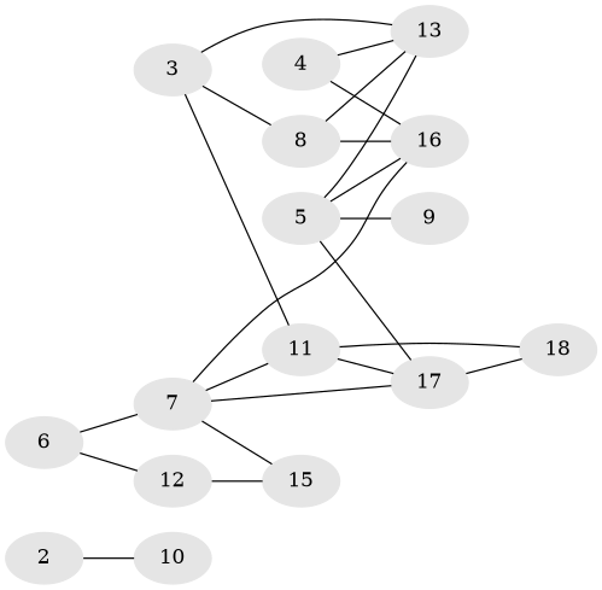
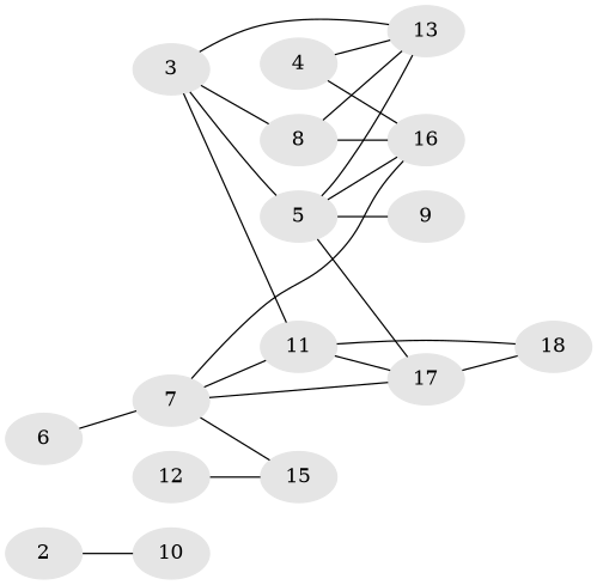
  graph {
    rankdir=LR
    node [color=gray90 style=filled]
    edge [weight=1.0]
    2
    10
    3
    13
    5
    8
    11
    17
    16
    9
    18
    4
    6
    7
    12
    15
    2 -- 10
    3 -- 13 [weight=3.0]
+   3 -- 5
    3 -- 8
    3 -- 11
    5 -- 13
    5 -- 17
    5 -- 16
    5 -- 9
    8 -- 13
    8 -- 16
    11 -- 17
    11 -- 18
    17 -- 18
    4 -- 13
    4 -- 16
    6 -- 7
-   6 -- 12
    7 -- 11
    7 -- 17
    7 -- 16
    7 -- 15
    12 -- 15 [weight=2.0]
  }
